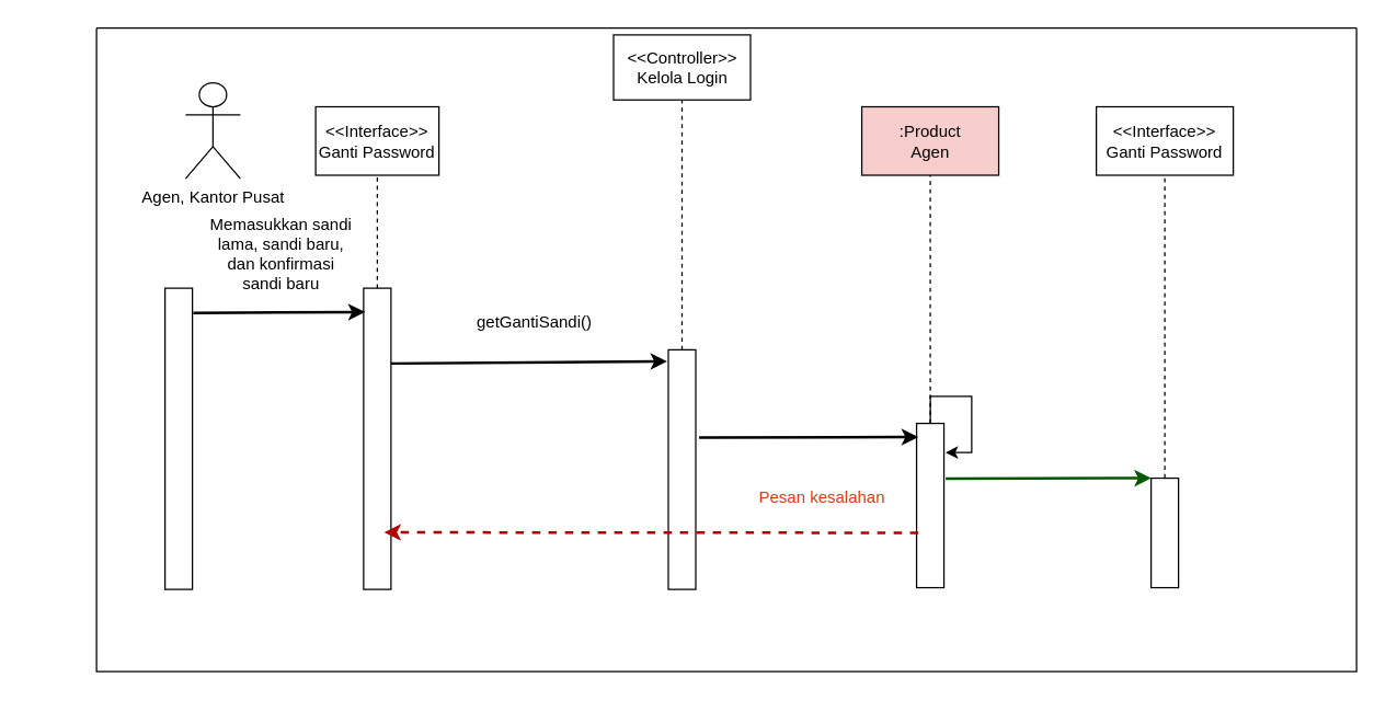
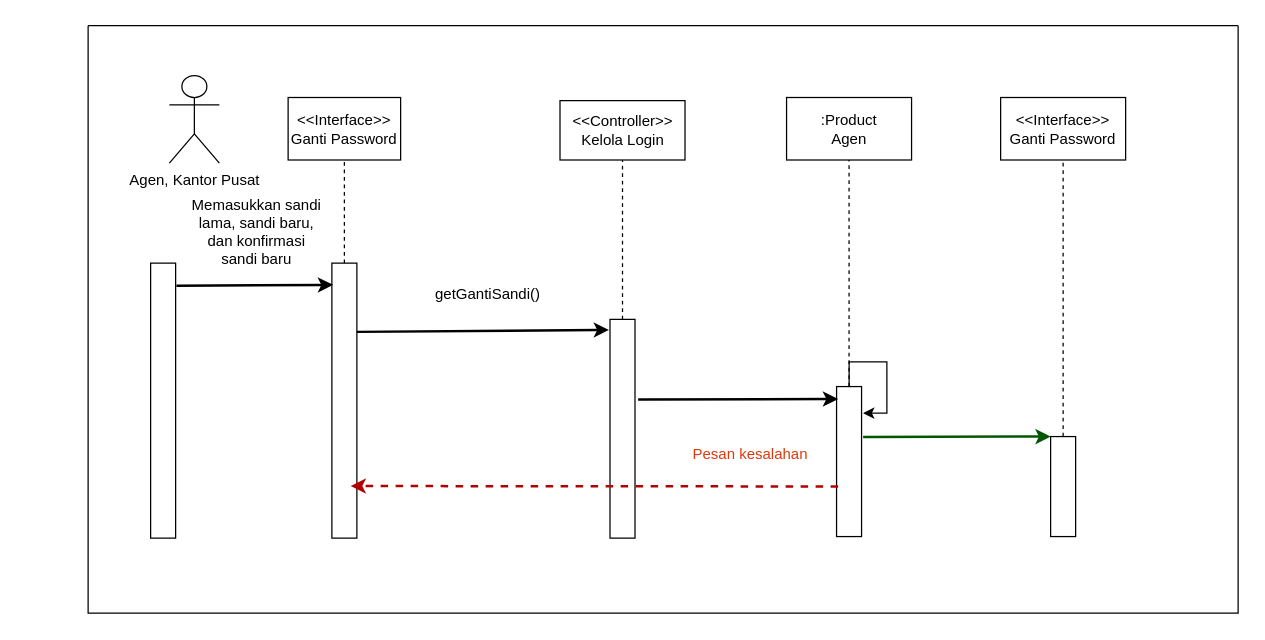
  <mxCell id="0" />
  <mxCell id="1" parent="0" />
  <mxCell id="2" value="Agen, Kantor Pusat" style="shape=umlActor;verticalLabelPosition=bottom;verticalAlign=top;html=1;outlineConnect=0;" parent="1" vertex="1"><mxGeometry x="135" y="60" width="40" height="70" as="geometry" /></mxCell>
  <mxCell id="3" value="" style="rounded=0;whiteSpace=wrap;html=1;rotation=90;" parent="1" vertex="1"><mxGeometry x="20" y="310" width="220" height="20" as="geometry" /></mxCell>
  <mxCell id="4" value="" style="rounded=0;whiteSpace=wrap;html=1;rotation=90;" parent="1" vertex="1"><mxGeometry x="165" y="310" width="220" height="20" as="geometry" /></mxCell>
  <mxCell id="5" value="" style="endArrow=classic;html=1;rounded=0;exitX=0.082;exitY=-0.033;exitDx=0;exitDy=0;exitPerimeter=0;entryX=0.079;entryY=0.95;entryDx=0;entryDy=0;entryPerimeter=0;strokeWidth=2;" parent="1" source="3" target="4" edge="1"><mxGeometry width="50" height="50" relative="1" as="geometry"><mxPoint x="260" y="210" as="sourcePoint" /><mxPoint x="310" y="160" as="targetPoint" /></mxGeometry></mxCell>
  <mxCell id="6" value="" style="swimlane;startSize=0;strokeWidth=1;fontColor=#007800;" parent="1" vertex="1"><mxGeometry x="70" y="20" width="920" height="470" as="geometry" /></mxCell>
  <mxCell id="7" value="&amp;lt;&amp;lt;Interface&amp;gt;&amp;gt;&lt;br&gt;Ganti Password" style="rounded=0;whiteSpace=wrap;html=1;" parent="6" vertex="1"><mxGeometry x="160" y="57.5" width="90" height="50" as="geometry" /></mxCell>
  <mxCell id="8" value="Memasukkan sandi lama, sandi baru, dan konfirmasi sandi baru" style="text;html=1;strokeColor=none;fillColor=none;align=center;verticalAlign=middle;whiteSpace=wrap;rounded=0;" parent="6" vertex="1"><mxGeometry x="80" y="150" width="110" height="30" as="geometry" /></mxCell>
  <mxCell id="9" value="" style="rounded=0;whiteSpace=wrap;html=1;rotation=90;" parent="6" vertex="1"><mxGeometry x="340" y="312.5" width="175" height="20" as="geometry" /></mxCell>
  <mxCell id="10" value="" style="endArrow=none;dashed=1;html=1;rounded=0;entryX=0.5;entryY=1;entryDx=0;entryDy=0;exitX=0;exitY=0.5;exitDx=0;exitDy=0;" parent="6" source="9" target="11" edge="1"><mxGeometry width="50" height="50" relative="1" as="geometry"><mxPoint x="157.5" y="210" as="sourcePoint" /><mxPoint x="207.5" y="160" as="targetPoint" /></mxGeometry></mxCell>
- <mxCell id="11" value="&amp;lt;&amp;lt;Controller&amp;gt;&amp;gt;&lt;br&gt;Kelola Login" style="rounded=0;whiteSpace=wrap;html=1;" parent="6" vertex="1"><mxGeometry x="377.5" y="5" width="100" height="47.5" as="geometry" /></mxCell>
- <mxCell id="12" value=":Product&lt;br&gt;Agen" style="rounded=0;whiteSpace=wrap;html=1;fillColor=#f8cecc;" parent="6" vertex="1"><mxGeometry x="558.75" y="57.5" width="100" height="50" as="geometry" /></mxCell>
+ <mxCell id="11" value="&amp;lt;&amp;lt;Controller&amp;gt;&amp;gt;&lt;br&gt;Kelola Login" style="rounded=0;whiteSpace=wrap;html=1;" parent="6" vertex="1"><mxGeometry x="377.5" y="60" width="100" height="47.5" as="geometry" /></mxCell>
+ <mxCell id="12" value=":Product&lt;br&gt;Agen" style="rounded=0;whiteSpace=wrap;html=1;" parent="6" vertex="1"><mxGeometry x="558.75" y="57.5" width="100" height="50" as="geometry" /></mxCell>
  <mxCell id="13" value="" style="endArrow=none;dashed=1;html=1;rounded=0;entryX=0.5;entryY=1;entryDx=0;entryDy=0;exitX=0;exitY=0.5;exitDx=0;exitDy=0;" parent="6" source="14" target="12" edge="1"><mxGeometry width="50" height="50" relative="1" as="geometry"><mxPoint x="338.75" y="277.5" as="sourcePoint" /><mxPoint x="388.75" y="227.5" as="targetPoint" /></mxGeometry></mxCell>
  <mxCell id="14" value="" style="rounded=0;whiteSpace=wrap;html=1;rotation=90;strokeWidth=1;" parent="6" vertex="1"><mxGeometry x="548.75" y="338.75" width="120" height="20" as="geometry" /></mxCell>
  <mxCell id="15" value="&amp;lt;&amp;lt;Interface&amp;gt;&amp;gt;&lt;br&gt;Ganti Password" style="rounded=0;whiteSpace=wrap;html=1;" parent="6" vertex="1"><mxGeometry x="730" y="57.5" width="100" height="50" as="geometry" /></mxCell>
  <mxCell id="16" value="" style="endArrow=none;dashed=1;html=1;rounded=0;entryX=0.5;entryY=1;entryDx=0;entryDy=0;exitX=0;exitY=0.5;exitDx=0;exitDy=0;" parent="6" source="17" target="15" edge="1"><mxGeometry width="50" height="50" relative="1" as="geometry"><mxPoint x="430" y="267.5" as="sourcePoint" /><mxPoint x="480" y="217.5" as="targetPoint" /></mxGeometry></mxCell>
  <mxCell id="17" value="" style="rounded=0;whiteSpace=wrap;html=1;rotation=90;strokeWidth=1;" parent="6" vertex="1"><mxGeometry x="740" y="358.75" width="80" height="20" as="geometry" /></mxCell>
  <mxCell id="18" value="" style="endArrow=classic;html=1;rounded=0;strokeWidth=2;entryX=0.083;entryY=0.938;entryDx=0;entryDy=0;entryPerimeter=0;" parent="6" target="14" edge="1"><mxGeometry width="50" height="50" relative="1" as="geometry"><mxPoint x="440" y="299" as="sourcePoint" /><mxPoint x="570" y="300.02" as="targetPoint" /></mxGeometry></mxCell>
  <mxCell id="19" value="&lt;font color=&quot;#e03910&quot;&gt;Pesan kesalahan&lt;/font&gt;" style="text;html=1;align=center;verticalAlign=middle;whiteSpace=wrap;rounded=0;" parent="6" vertex="1"><mxGeometry x="480" y="328.17" width="100" height="30" as="geometry" /></mxCell>
  <mxCell id="20" value="" style="endArrow=classic;html=1;rounded=0;entryX=0.603;entryY=0.25;entryDx=0;entryDy=0;entryPerimeter=0;fillColor=#e51400;strokeColor=#B20000;strokeWidth=2;dashed=1;" parent="6" edge="1"><mxGeometry width="50" height="50" relative="1" as="geometry"><mxPoint x="600" y="368.67" as="sourcePoint" /><mxPoint x="210" y="368.33" as="targetPoint" /></mxGeometry></mxCell>
  <mxCell id="21" value="" style="endArrow=classic;html=1;rounded=0;entryX=0;entryY=1;entryDx=0;entryDy=0;strokeWidth=2;fillColor=#008a00;strokeColor=#005700;" parent="6" target="17" edge="1"><mxGeometry width="50" height="50" relative="1" as="geometry"><mxPoint x="620" y="329" as="sourcePoint" /><mxPoint x="600" y="220" as="targetPoint" /></mxGeometry></mxCell>
  <mxCell id="22" value="getGantiSandi()" style="text;html=1;strokeColor=none;fillColor=none;align=center;verticalAlign=middle;whiteSpace=wrap;rounded=0;" parent="6" vertex="1"><mxGeometry x="280" y="200" width="80" height="30" as="geometry" /></mxCell>
  <mxCell id="23" style="edgeStyle=orthogonalEdgeStyle;rounded=0;orthogonalLoop=1;jettySize=auto;html=1;" parent="6" source="14" edge="1"><mxGeometry relative="1" as="geometry"><mxPoint x="620" y="310" as="targetPoint" /><Array as="points"><mxPoint x="609" y="269" /><mxPoint x="639" y="269" /><mxPoint x="639" y="310" /><mxPoint x="621" y="310" /></Array></mxGeometry></mxCell>
  <mxCell id="24" value="" style="endArrow=none;dashed=1;html=1;rounded=0;entryX=0.5;entryY=1;entryDx=0;entryDy=0;exitX=0;exitY=0.5;exitDx=0;exitDy=0;" parent="1" source="4" target="7" edge="1"><mxGeometry width="50" height="50" relative="1" as="geometry"><mxPoint x="275" y="210" as="sourcePoint" /><mxPoint x="160" y="137.5" as="targetPoint" /></mxGeometry></mxCell>
  <mxCell id="25" value="" style="endArrow=classic;html=1;rounded=0;exitX=0.25;exitY=0;exitDx=0;exitDy=0;strokeWidth=2;entryX=0.048;entryY=1.042;entryDx=0;entryDy=0;entryPerimeter=0;" parent="1" source="4" target="9" edge="1"><mxGeometry width="50" height="50" relative="1" as="geometry"><mxPoint x="290" y="260" as="sourcePoint" /><mxPoint x="480" y="260.5" as="targetPoint" /></mxGeometry></mxCell>
